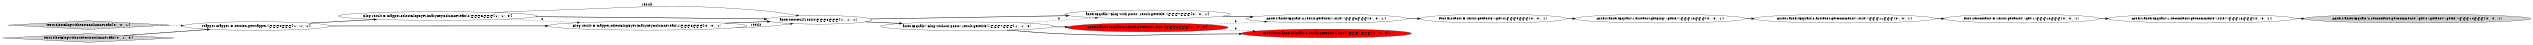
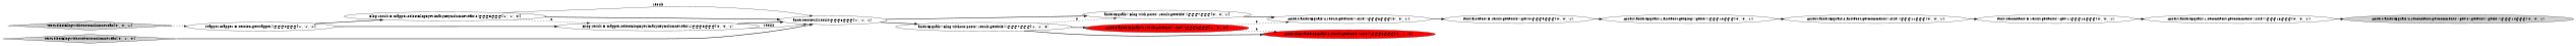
  digraph {
    rankdir=LR
    node [fillcolor=white shape=ellipse style=filled]
    edge [style=bold]
    n1 [label="Mapper mapper = session.getMapper()@@@4@@@['1', '1', '1']"]
    n2 [label="Blog result = mapper.selectBlogByPrimaryKeyColumnPrefix(2)@@@5@@@['1', '1', '0']"]
    n3 [label="Blog result = mapper.selectBlogByPrimaryKeyColumnPrefix(1)@@@5@@@['0', '0', '1']"]
    n4 [label="assertNotNull(result)@@@6@@@['1', '1', '1']"]
    n5 [label="assertEquals(\"Blog without posts\",result.getTitle())@@@7@@@['1', '1', '0']"]
    n6 [label="assertEquals(\"Blog with posts\",result.getTitle())@@@7@@@['0', '0', '1']"]
    n7 [label="Post secondPost = result.getPosts().get(1)@@@12@@@['0', '0', '1']"]
    n8 [label="Assert.assertEquals(1,secondPost.getComments().size())@@@13@@@['0', '0', '1']"]
    n9 [fillcolor=lightgray label="Assert.assertEquals(2,secondPost.getComments().get(0).getPost().getId())@@@14@@@['0', '0', '1']"]
    n10 [label="Post firstPost = result.getPosts().get(0)@@@9@@@['0', '0', '1']"]
    n11 [label="Assert.assertEquals(1,firstPost.getBlog().getId())@@@10@@@['0', '0', '1']"]
    n12 [label="Assert.assertEquals(2,firstPost.getComments().size())@@@11@@@['0', '0', '1']"]
    n13 [fillcolor=red label="Assert.assertEquals(0,result.getPosts().size())@@@8@@@['1', '0', '0']"]
    n14 [fillcolor=red label="Assertions.assertEquals(0,result.getPosts().size())@@@8@@@['0', '1', '0']"]
    n15 [label="Assert.assertEquals(2,result.getPosts().size())@@@8@@@['0', '0', '1']"]
    n16 [fillcolor=lightgray label="testSelectBlogWithPostsColumnPrefix['0', '0', '1']" shape=diamond]
    n17 [fillcolor=lightgray label="testSelectBlogWithoutPostsColumnPrefix['0', '1', '0']" shape=diamond]
    n1 -> n2
    n1 -> n3
    n2 -> n3 [label=0 style=dashed]
    n2 -> n4 [label=result style=solid]
    n2 -> n4
    n3 -> n4
    n3 -> n4 [label=result style=solid]
    n4 -> n5
    n4 -> n6
    n5 -> n6 [label=0 style=dashed]
    n5 -> n13
    n5 -> n14
    n6 -> n15
    n7 -> n8
    n8 -> n9
    n10 -> n11
    n11 -> n12
    n12 -> n7
    n13 -> n14 [label=0 style=dashed]
    n13 -> n15 [label=0 style=dashed]
    n15 -> n10
    n16 -> n1 [style=dashed]
-   n17 -> n1
+   n17 -> n4
  }
